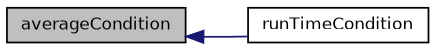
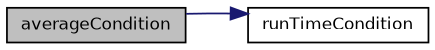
  digraph {
    rankdir=LR
    node [color=black fontname=Helvetica fontsize=10 shape=record]
    n1 [fillcolor=grey75 fontcolor=black height=0.2 label=averageCondition style=filled width=0.4]
    n2 [height=0.2 label=runTimeCondition width=0.4]
-   n1 -> n2 [color=midnightblue dir=back fontname=Helvetica fontsize=10 labelfontname=Helvetica labelfontsize=10 style=solid]
+   n2 -> n1 [color=midnightblue dir=back fontname=Helvetica fontsize=10 labelfontname=Helvetica labelfontsize=10 style=solid]
  }
